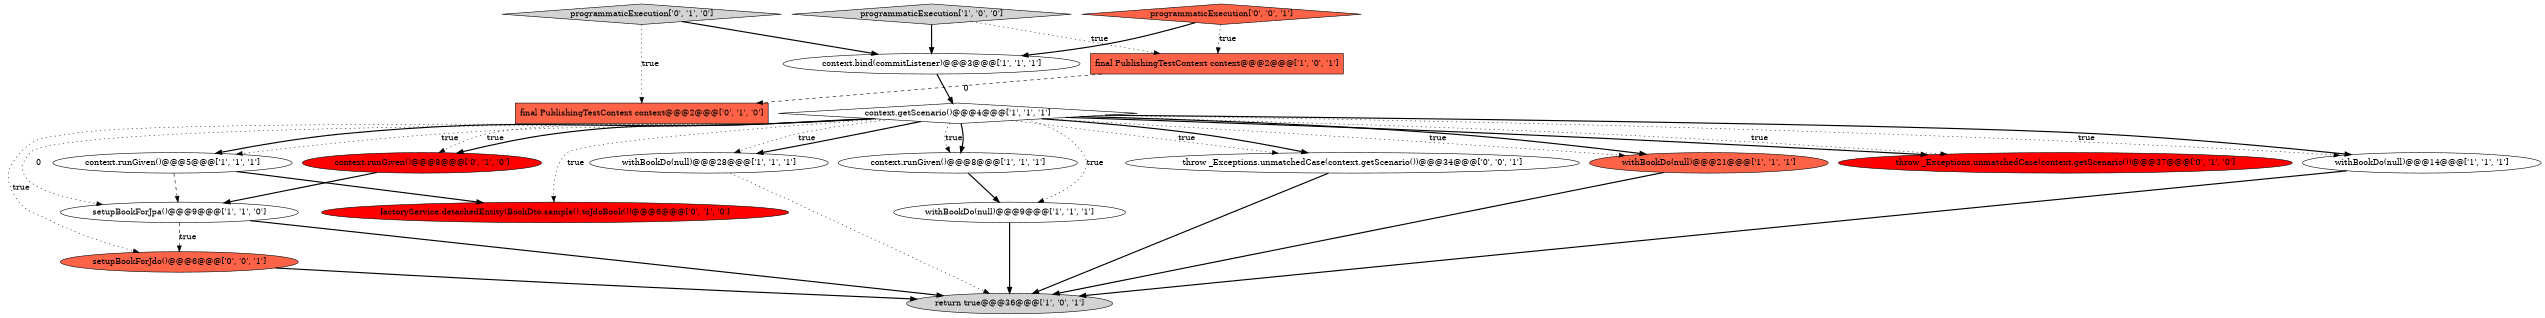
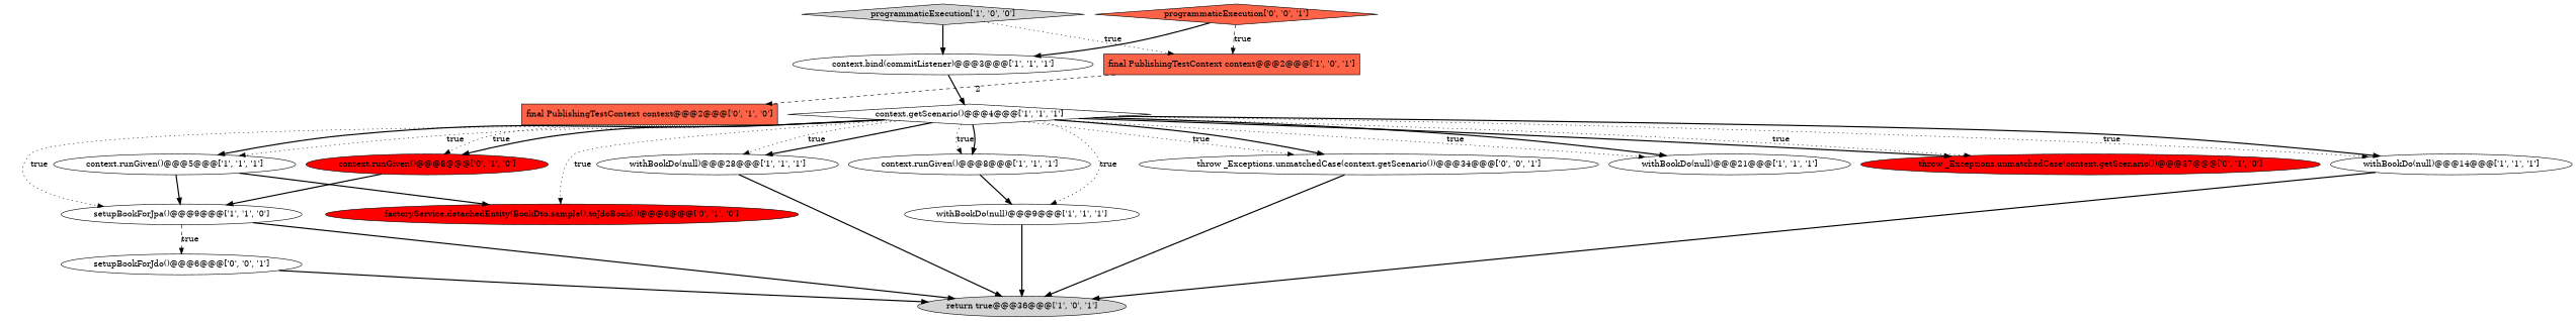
  digraph {
    node [fillcolor=white shape=ellipse style=filled]
    edge [style=bold]
-   n1 [fillcolor=tomato label="setupBookForJdo()@@@6@@@['0', '0', '1']"]
+   n1 [label="setupBookForJdo()@@@6@@@['0', '0', '1']"]
    n2 [fillcolor=lightgray label="return true@@@36@@@['1', '0', '1']"]
    n3 [fillcolor=red label="throw _Exceptions.unmatchedCase(context.getScenario())@@@37@@@['0', '1', '0']"]
    n4 [label="withBookDo(null)@@@28@@@['1', '1', '1']"]
    n5 [label="context.runGiven()@@@8@@@['1', '1', '1']"]
    n6 [label="withBookDo(null)@@@9@@@['1', '1', '1']"]
    n7 [label="context.getScenario()@@@4@@@['1', '1', '1']" shape=diamond]
    n8 [label="throw _Exceptions.unmatchedCase(context.getScenario())@@@34@@@['0', '0', '1']"]
-   n9 [fillcolor=tomato label="withBookDo(null)@@@21@@@['1', '1', '1']"]
+   n9 [label="withBookDo(null)@@@21@@@['1', '1', '1']"]
    n10 [label="setupBookForJpa()@@@9@@@['1', '1', '0']"]
    n11 [fillcolor=red label="factoryService.detachedEntity(BookDto.sample().toJdoBook())@@@6@@@['0', '1', '0']"]
    n12 [label="context.runGiven()@@@5@@@['1', '1', '1']"]
    n13 [fillcolor=red label="context.runGiven()@@@8@@@['0', '1', '0']"]
    n14 [label="withBookDo(null)@@@14@@@['1', '1', '1']"]
    n15 [fillcolor=tomato label="final PublishingTestContext context@@@2@@@['1', '0', '1']" shape=box]
    n16 [fillcolor=tomato label="final PublishingTestContext context@@@2@@@['0', '1', '0']" shape=box]
    n17 [label="context.bind(commitListener)@@@3@@@['1', '1', '1']"]
-   n18 [fillcolor=lightgray label="programmaticExecution['0', '1', '0']" shape=diamond]
    n19 [fillcolor=tomato label="programmaticExecution['0', '0', '1']" shape=diamond]
    n20 [fillcolor=lightgray label="programmaticExecution['1', '0', '0']" shape=diamond]
    n1 -> n2
-   n4 -> n2 [style=dotted]
+   n4 -> n2
    n5 -> n6
    n6 -> n2
-   n7 -> n1 [label=true style=dotted]
    n7 -> n3
    n7 -> n3 [label=true style=dotted]
    n7 -> n4 [label=true style=dotted]
    n7 -> n4
    n7 -> n5 [label=true style=dotted]
    n7 -> n5
    n7 -> n6 [label=true style=dotted]
    n7 -> n8 [label=true style=dotted]
    n7 -> n8
    n7 -> n9 [label=true style=dotted]
    n7 -> n9
-   n7 -> n10 [label=0 style=dotted]
+   n7 -> n10 [label=true style=dotted]
    n7 -> n11 [label=true style=dotted]
    n7 -> n12 [label=true style=dotted]
    n7 -> n12
    n7 -> n13
    n7 -> n13 [label=true style=dotted]
    n7 -> n14 [label=true style=dotted]
    n7 -> n14
    n8 -> n2
-   n9 -> n2
    n10 -> n1 [label=true style=dashed]
    n10 -> n2
-   n12 -> n10 [style=dashed]
+   n12 -> n10
    n12 -> n11
    n13 -> n10
    n14 -> n2
-   n15 -> n16 [label=0 style=dashed]
+   n15 -> n16 [label=2 style=dashed]
    n17 -> n7
-   n18 -> n16 [label=true style=dotted]
-   n18 -> n17
-   n19 -> n15 [label=true style=dotted]
+   n19 -> n15 [label=true style=dashed]
    n19 -> n17
    n20 -> n15 [label=true style=dotted]
    n20 -> n17
  }
